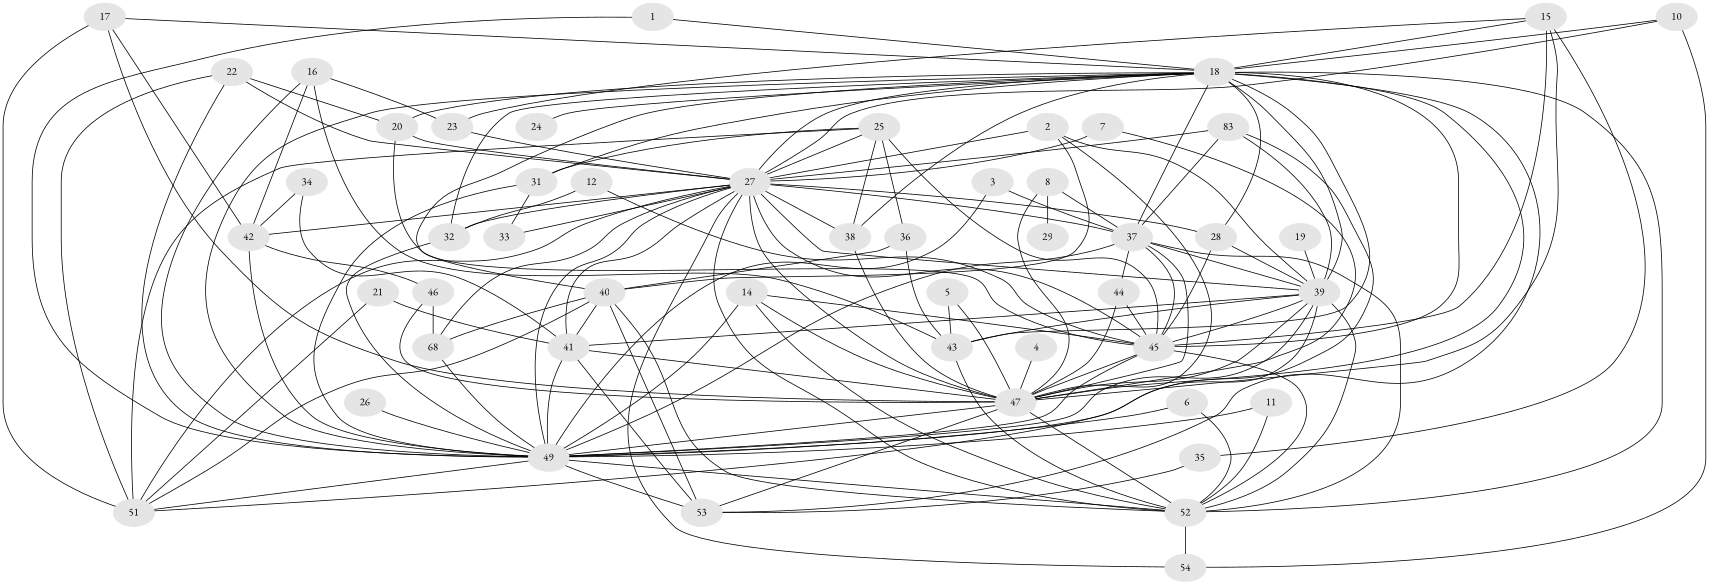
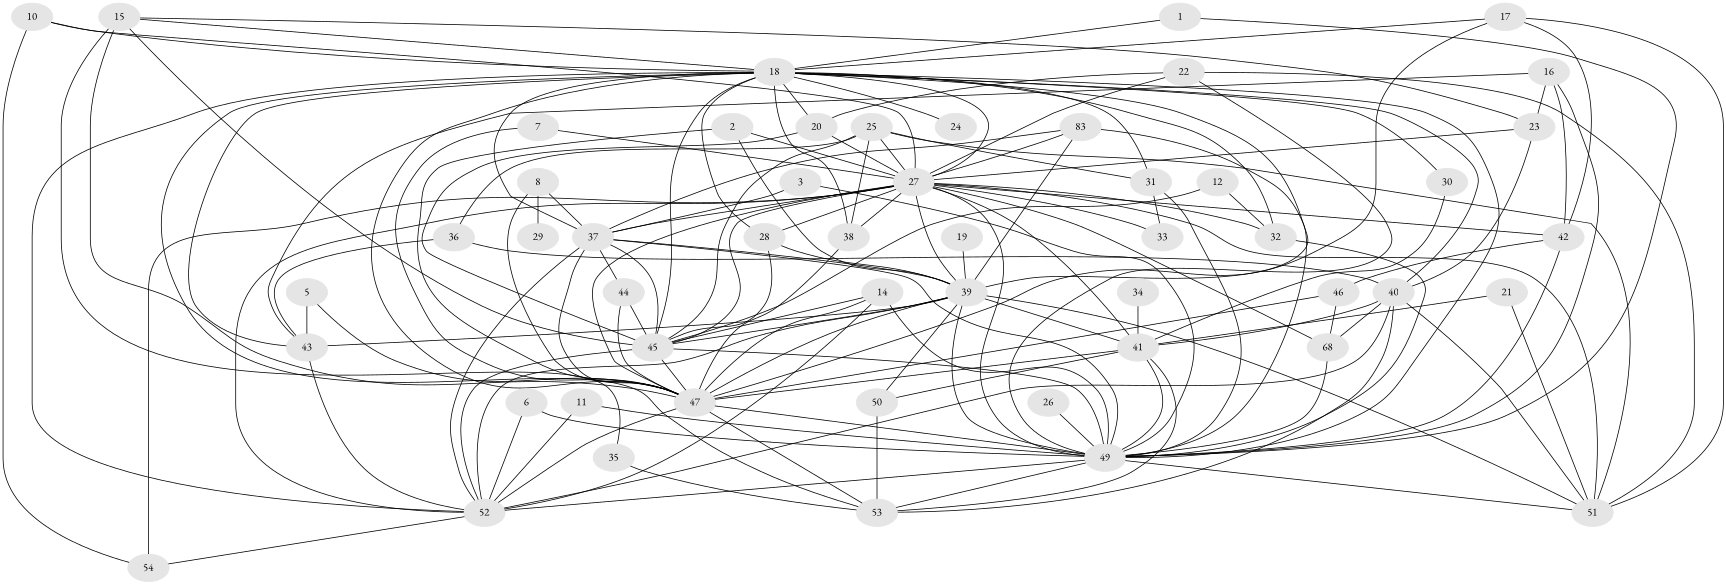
  graph {
    fontname="EB Garamond"
    node [color=gray90 fontname="EB Garamond" style=filled]
    edge [fontname="EB Garamond" weight=1.0]
    1
    18
    49
    39
    47
    37
    43
    52
    27
    45
    20
    24
    28
+   30
    31
    32
    38
    40
    53
    51
    2
    41
+   50
    3
    44
-   4
    5
    6
    54
    7
    42
    33
    n33 [label=68]
    8
    29
    10
    11
    12
    17
    n40 [label=83]
    14
    15
    23
    35
    16
    46
    19
    21
    22
    25
    36
    26
    34
    1 -- 18
    1 -- 49
    18 -- 49
    18 -- 39
    18 -- 47 [weight=2.0]
    18 -- 37
    18 -- 43
    18 -- 52 [weight=3.0]
    18 -- 27 [weight=2.0]
    18 -- 45 [weight=2.0]
    18 -- 20
    18 -- 24 [weight=2.0]
    18 -- 28
+   18 -- 30
    18 -- 31
    18 -- 32
    18 -- 38
    18 -- 40
    18 -- 53
    49 -- 52 [weight=2.0]
    49 -- 53
    49 -- 51
    39 -- 49
    39 -- 47 [weight=2.0]
    39 -- 43
    39 -- 52 [weight=3.0]
    39 -- 45
    39 -- 51
    39 -- 41
+   39 -- 50
    47 -- 49 [weight=2.0]
    47 -- 52 [weight=4.0]
    47 -- 53
    37 -- 49
    37 -- 39 [weight=2.0]
    37 -- 47 [weight=2.0]
    37 -- 52 [weight=2.0]
    37 -- 45
    37 -- 44
    43 -- 52 [weight=2.0]
    52 -- 54
    27 -- 49
    27 -- 39
    27 -- 47 [weight=2.0]
    27 -- 37 [weight=2.0]
    27 -- 52 [weight=2.0]
    27 -- 45
    27 -- 28
    27 -- 32
    27 -- 38
    27 -- 51
    27 -- 41
    27 -- 54
    27 -- 42
    27 -- 33 [weight=2.0]
    27 -- n33
    45 -- 49
    45 -- 47 [weight=3.0]
    45 -- 52 [weight=2.0]
    20 -- 27
    20 -- 45
    28 -- 39
    28 -- 45
+   30 -- 41
    31 -- 49
    31 -- 33
    32 -- 49
    38 -- 47
    40 -- 52
    40 -- 53
    40 -- 51
    40 -- 41
    40 -- n33
    2 -- 39
    2 -- 47
    2 -- 27
    41 -- 49
    41 -- 47
    41 -- 53
+   41 -- 50
+   50 -- 53
    3 -- 49
    3 -- 37
    44 -- 47
    44 -- 45
-   4 -- 47 [weight=2.0]
    5 -- 47
    5 -- 43
    6 -- 49 [weight=2.0]
    6 -- 52
    7 -- 47
    7 -- 27
    42 -- 49
    42 -- 46
    n33 -- 49
    8 -- 47
    8 -- 37
    8 -- 29
    10 -- 18
    10 -- 27
    10 -- 54
    11 -- 49
    11 -- 52
    12 -- 45
    12 -- 32
    17 -- 18
    17 -- 47
    17 -- 51
    17 -- 42
    n40 -- 49
    n40 -- 39
    n40 -- 37
    n40 -- 27
    14 -- 49
    14 -- 47 [weight=2.0]
    14 -- 52
    14 -- 45
    15 -- 18
    15 -- 47
    15 -- 45
    15 -- 23
    15 -- 35
    23 -- 27
-   2 -- 40
+   23 -- 40
    35 -- 53
    16 -- 49
    16 -- 43
    16 -- 42
    16 -- 23
    46 -- 47
    46 -- n33
    19 -- 39
    21 -- 51
    21 -- 41
    22 -- 49
    22 -- 27
    22 -- 20
    22 -- 51
    25 -- 27
    25 -- 45
    25 -- 31
    25 -- 38
    25 -- 51
    25 -- 36
    36 -- 43
    36 -- 40
    26 -- 49
    34 -- 41
-   34 -- 42
  }
